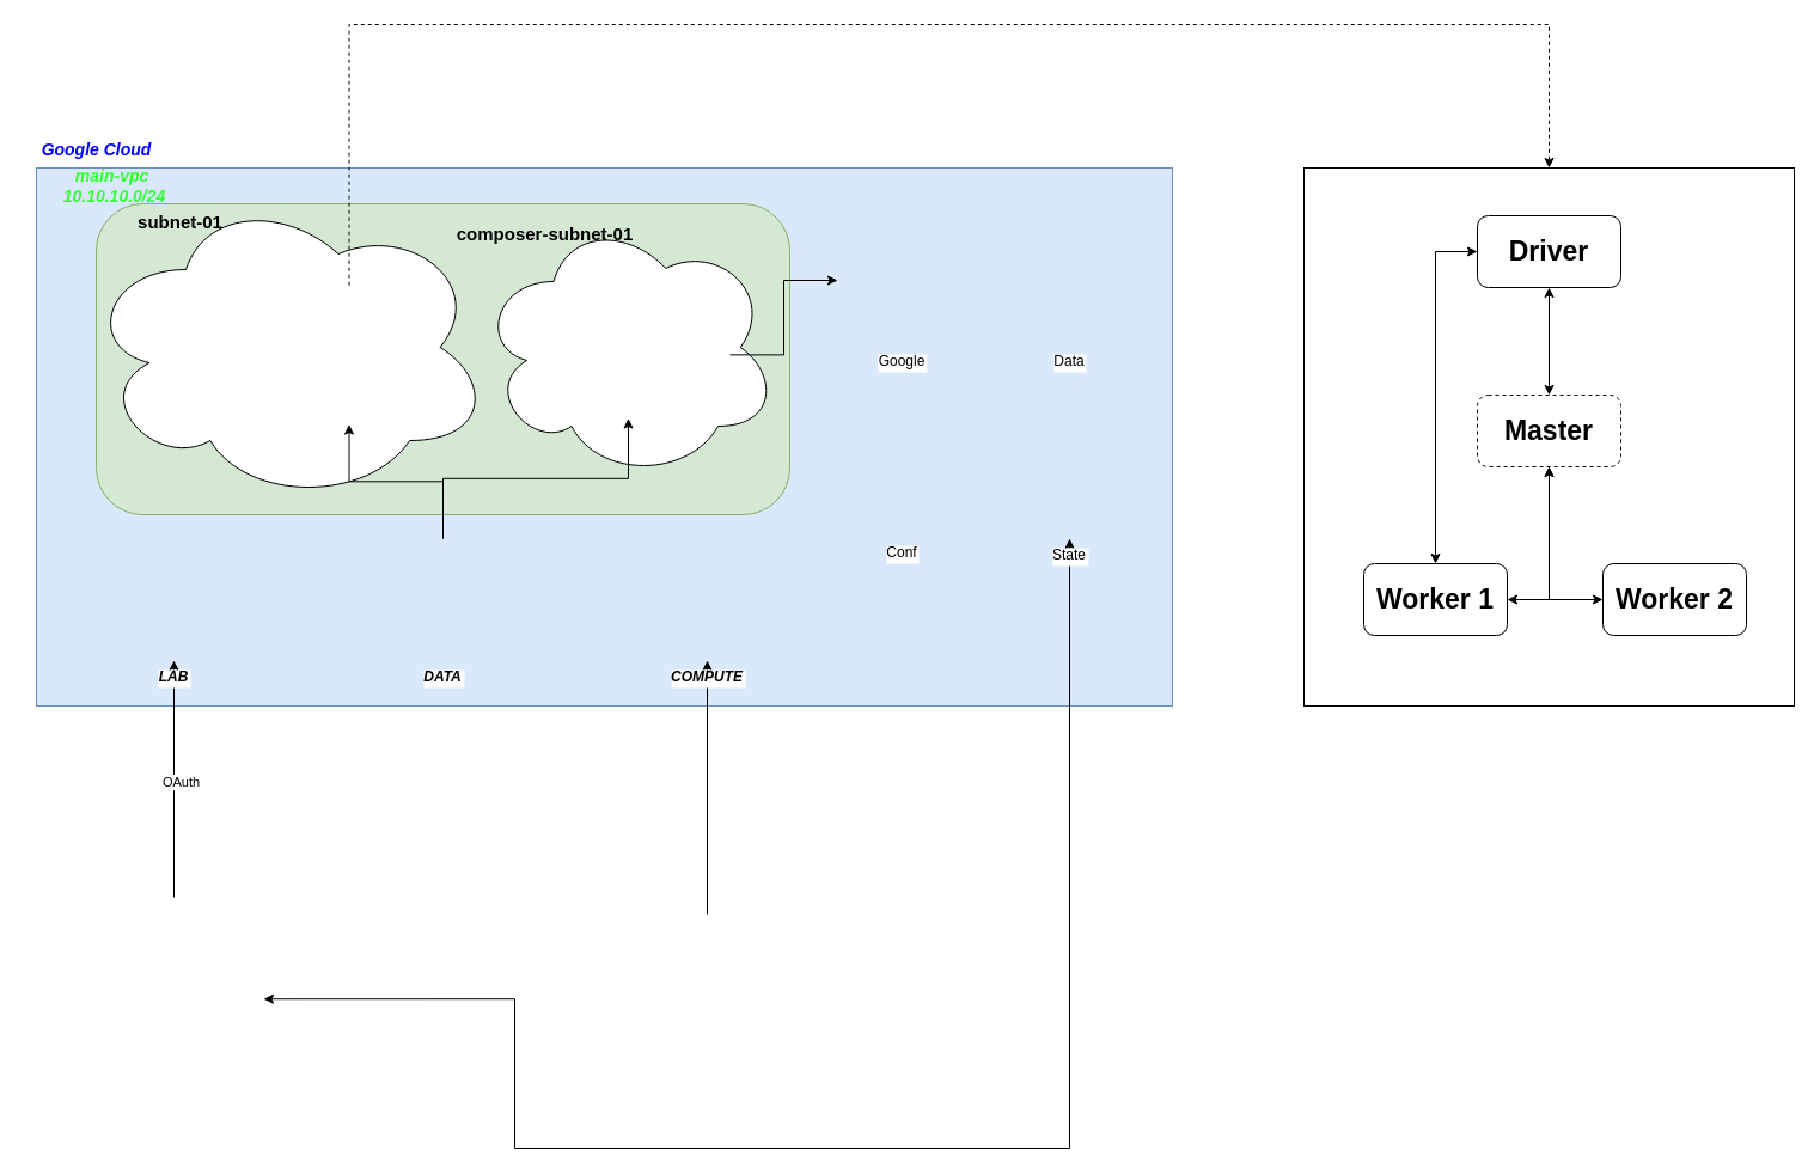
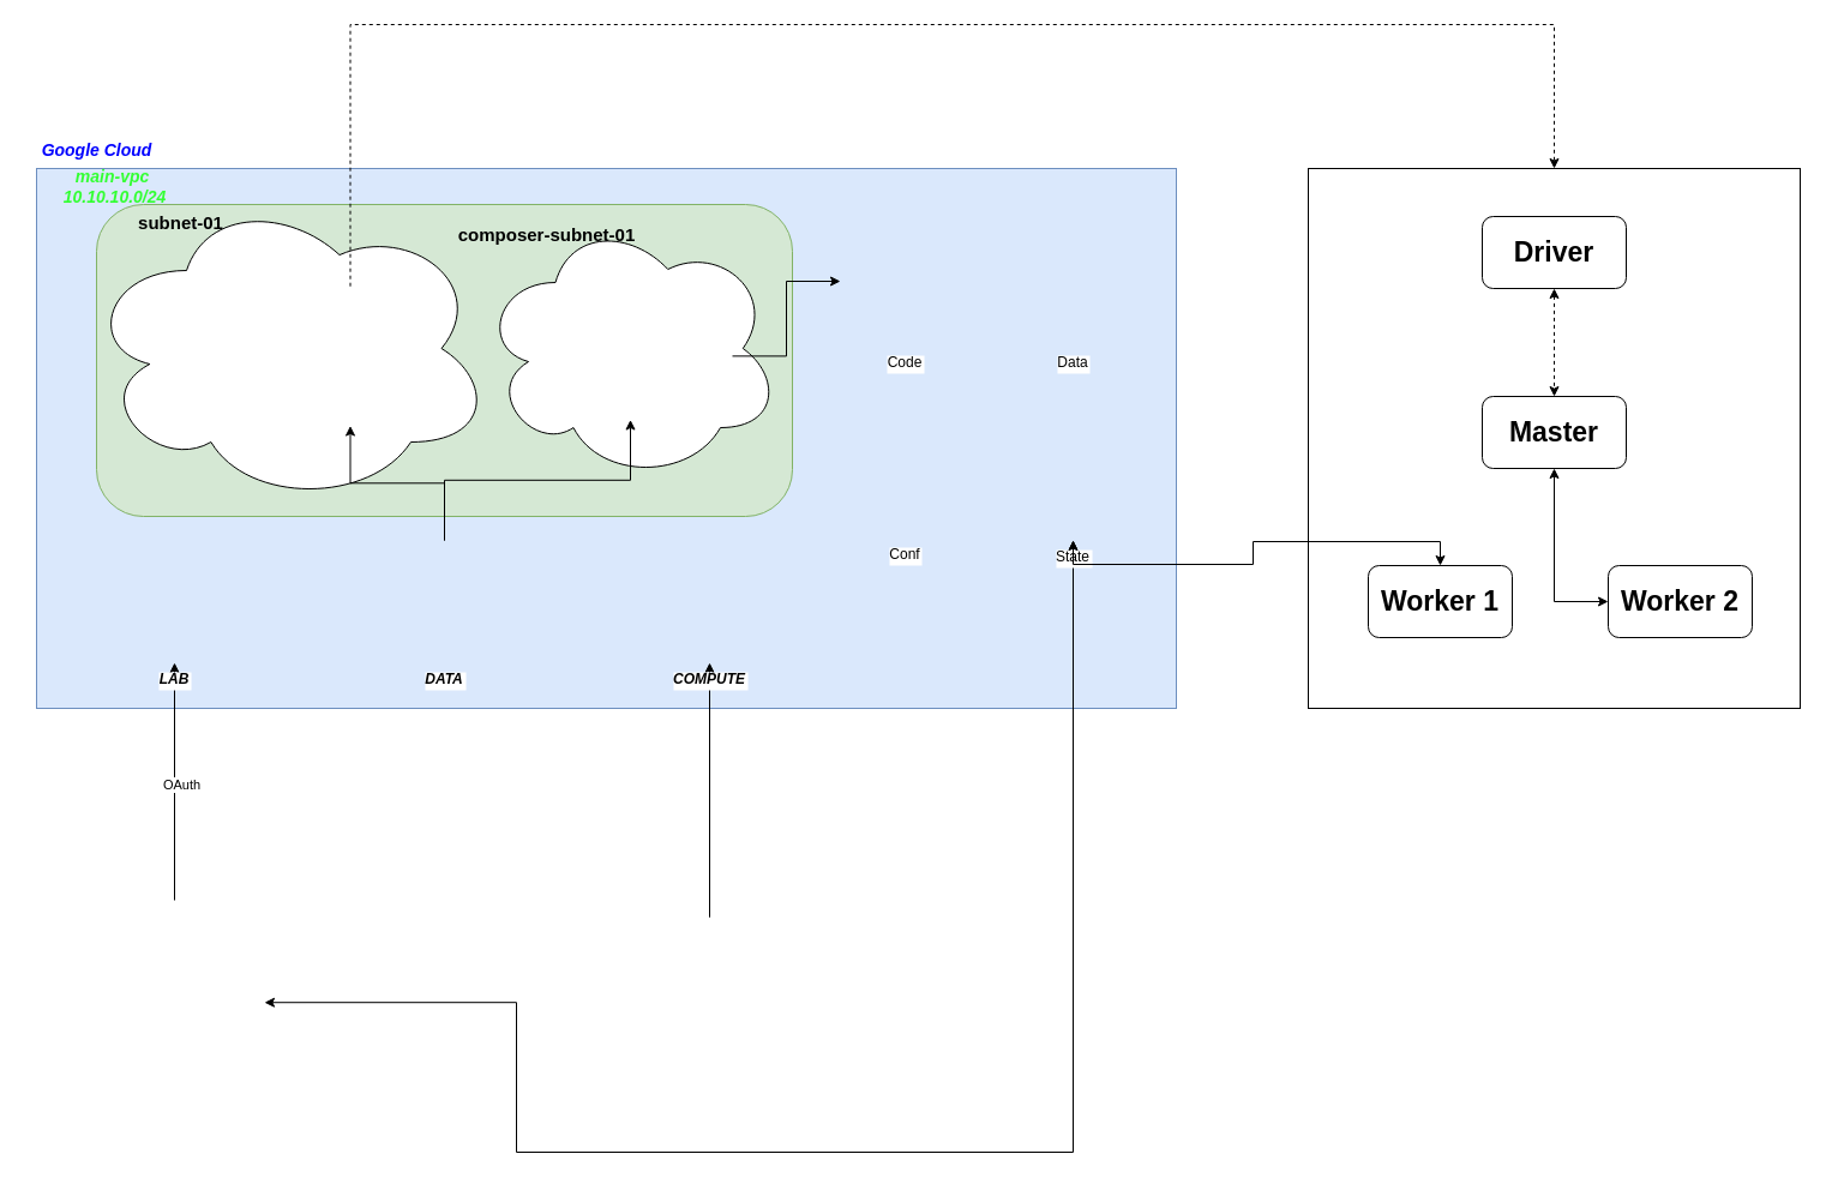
  <mxCell id="0" />
  <mxCell id="1" parent="0" />
  <mxCell id="2" value="" style="rounded=0;whiteSpace=wrap;html=1;fillColor=#dae8fc;strokeColor=#6c8ebf;" vertex="1" parent="1"><mxGeometry x="30" y="140" width="950" height="450" as="geometry" /></mxCell>
  <mxCell id="3" value="Google Cloud" style="text;html=1;align=center;verticalAlign=middle;resizable=0;points=[];autosize=1;strokeColor=none;fillColor=none;fontSize=14;fontStyle=3;fontColor=#0000FF;" vertex="1" parent="1"><mxGeometry x="20" y="110" width="120" height="30" as="geometry" /></mxCell>
  <mxCell id="4" value="" style="rounded=1;whiteSpace=wrap;html=1;fillColor=#d5e8d4;strokeColor=#82b366;" vertex="1" parent="1"><mxGeometry x="80" y="170" width="580" height="260" as="geometry" /></mxCell>
  <mxCell id="5" value="&lt;font color=&quot;#33ff33&quot; style=&quot;&quot;&gt;main-vpc&amp;nbsp;&lt;br&gt;10.10.10.0/24&lt;br&gt;&lt;/font&gt;" style="text;html=1;align=center;verticalAlign=middle;resizable=0;points=[];autosize=1;strokeColor=none;fillColor=none;fontStyle=3;fontSize=14;" vertex="1" parent="1"><mxGeometry x="40" y="130" width="110" height="50" as="geometry" /></mxCell>
  <mxCell id="6" value="" style="ellipse;shape=cloud;whiteSpace=wrap;html=1;" vertex="1" parent="1"><mxGeometry x="70" y="160" width="340" height="260" as="geometry" /></mxCell>
  <mxCell id="7" value="&lt;font style=&quot;font-size: 15px;&quot;&gt;&lt;b&gt;subnet-01&lt;/b&gt;&lt;/font&gt;" style="text;html=1;align=center;verticalAlign=middle;resizable=0;points=[];autosize=1;strokeColor=none;fillColor=none;" vertex="1" parent="1"><mxGeometry x="105" y="170" width="90" height="30" as="geometry" /></mxCell>
  <mxCell id="8" value="" style="shape=image;verticalLabelPosition=bottom;labelBackgroundColor=default;verticalAlign=top;aspect=fixed;imageAspect=0;image=https://miro.medium.com/v2/resize:fit:513/1*aeXlwnOS3DvVHiMVgBZbpQ.png;" vertex="1" parent="1"><mxGeometry x="110" y="230" width="133" height="132.74" as="geometry" /></mxCell>
  <mxCell id="9" style="edgeStyle=orthogonalEdgeStyle;rounded=0;orthogonalLoop=1;jettySize=auto;html=1;exitX=0.5;exitY=0;exitDx=0;exitDy=0;entryX=0.5;entryY=0;entryDx=0;entryDy=0;dashed=1;" edge="1" parent="1" source="10" target="30"><mxGeometry relative="1" as="geometry"><Array as="points"><mxPoint x="292" y="20" /><mxPoint x="1295" y="20" /></Array></mxGeometry></mxCell>
  <mxCell id="10" value="" style="shape=image;verticalLabelPosition=bottom;labelBackgroundColor=default;verticalAlign=top;aspect=fixed;imageAspect=0;image=https://res.cloudinary.com/talend/image/upload/w_423/q_auto/qlik/partners/tile-image/partner-technology-google-cloud-dataproc_bcaxjt.jpg;" vertex="1" parent="1"><mxGeometry x="230" y="238.21" width="123" height="116.31" as="geometry" /></mxCell>
  <mxCell id="11" value="" style="ellipse;shape=cloud;whiteSpace=wrap;html=1;" vertex="1" parent="1"><mxGeometry x="400" y="180" width="250" height="220" as="geometry" /></mxCell>
  <mxCell id="12" value="&lt;font style=&quot;font-size: 15px;&quot;&gt;&lt;b&gt;composer-subnet-01&lt;/b&gt;&lt;/font&gt;" style="text;html=1;align=center;verticalAlign=middle;resizable=0;points=[];autosize=1;strokeColor=none;fillColor=none;" vertex="1" parent="1"><mxGeometry x="370" y="180" width="170" height="30" as="geometry" /></mxCell>
  <mxCell id="13" value="" style="shape=image;verticalLabelPosition=bottom;labelBackgroundColor=default;verticalAlign=top;aspect=fixed;imageAspect=0;image=https://www.cloudzone.io/wp-content/uploads/2021/06/google-cloud-composer.jpeg;" vertex="1" parent="1"><mxGeometry x="440" y="243.24" width="170" height="106.25" as="geometry" /></mxCell>
  <mxCell id="14" style="edgeStyle=orthogonalEdgeStyle;rounded=0;orthogonalLoop=1;jettySize=auto;html=1;entryX=0.5;entryY=1;entryDx=0;entryDy=0;" edge="1" parent="1" source="16" target="17"><mxGeometry relative="1" as="geometry" /></mxCell>
  <mxCell id="15" value="OAuth" style="edgeLabel;html=1;align=center;verticalAlign=middle;resizable=0;points=[];" vertex="1" connectable="0" parent="14"><mxGeometry x="-0.025" y="-5" relative="1" as="geometry"><mxPoint as="offset" /></mxGeometry></mxCell>
  <mxCell id="16" value="" style="shape=image;verticalLabelPosition=bottom;labelBackgroundColor=default;verticalAlign=top;aspect=fixed;imageAspect=0;image=https://static-00.iconduck.com/assets.00/terraform-icon-1803x2048-hodrzd3t.png;" vertex="1" parent="1"><mxGeometry x="70" y="750" width="150" height="170.45" as="geometry" /></mxCell>
  <mxCell id="17" value="LAB" style="shape=image;verticalLabelPosition=bottom;labelBackgroundColor=default;verticalAlign=top;aspect=fixed;imageAspect=0;image=https://cdn-icons-png.flaticon.com/512/9135/9135394.png;fontStyle=3" vertex="1" parent="1"><mxGeometry x="94" y="450" width="102" height="102" as="geometry" /></mxCell>
  <mxCell id="18" style="edgeStyle=orthogonalEdgeStyle;rounded=0;orthogonalLoop=1;jettySize=auto;html=1;entryX=0.5;entryY=1;entryDx=0;entryDy=0;" edge="1" parent="1" source="20" target="10"><mxGeometry relative="1" as="geometry" /></mxCell>
  <mxCell id="19" style="edgeStyle=orthogonalEdgeStyle;rounded=0;orthogonalLoop=1;jettySize=auto;html=1;entryX=0.5;entryY=1;entryDx=0;entryDy=0;exitX=0.5;exitY=0;exitDx=0;exitDy=0;" edge="1" parent="1" source="20" target="13"><mxGeometry relative="1" as="geometry" /></mxCell>
  <mxCell id="20" value="DATA" style="shape=image;verticalLabelPosition=bottom;labelBackgroundColor=default;verticalAlign=top;aspect=fixed;imageAspect=0;image=https://cdn-icons-png.flaticon.com/512/9135/9135394.png;fontStyle=3" vertex="1" parent="1"><mxGeometry x="319" y="450" width="102" height="102" as="geometry" /></mxCell>
  <mxCell id="21" style="edgeStyle=orthogonalEdgeStyle;rounded=0;orthogonalLoop=1;jettySize=auto;html=1;entryX=0.5;entryY=1;entryDx=0;entryDy=0;" edge="1" parent="1" source="22" target="23"><mxGeometry relative="1" as="geometry" /></mxCell>
  <mxCell id="22" value="" style="shape=image;verticalLabelPosition=bottom;labelBackgroundColor=default;verticalAlign=top;aspect=fixed;imageAspect=0;image=https://cdn-icons-png.flaticon.com/512/25/25231.png;" vertex="1" parent="1"><mxGeometry x="520" y="764.22" width="142" height="142" as="geometry" /></mxCell>
  <mxCell id="23" value="COMPUTE" style="shape=image;verticalLabelPosition=bottom;labelBackgroundColor=default;verticalAlign=top;aspect=fixed;imageAspect=0;image=https://cdn-icons-png.flaticon.com/512/9135/9135394.png;fontStyle=3" vertex="1" parent="1"><mxGeometry x="540" y="450" width="102" height="102" as="geometry" /></mxCell>
  <mxCell id="24" style="edgeStyle=orthogonalEdgeStyle;rounded=0;orthogonalLoop=1;jettySize=auto;html=1;exitX=0;exitY=0.5;exitDx=0;exitDy=0;entryX=1;entryY=0.5;entryDx=0;entryDy=0;endArrow=none;endFill=0;startArrow=classic;startFill=1;" edge="1" parent="1" source="25" target="13"><mxGeometry relative="1" as="geometry" /></mxCell>
- <mxCell id="25" value="Google" style="shape=image;verticalLabelPosition=bottom;labelBackgroundColor=default;verticalAlign=top;aspect=fixed;imageAspect=0;image=https://miro.medium.com/v2/resize:fit:512/1*CHzvR53_W9FR2s1BQW9Bqg.png;" vertex="1" parent="1"><mxGeometry x="700" y="180" width="108" height="108" as="geometry" /></mxCell>
+ <mxCell id="25" value="Code" style="shape=image;verticalLabelPosition=bottom;labelBackgroundColor=default;verticalAlign=top;aspect=fixed;imageAspect=0;image=https://miro.medium.com/v2/resize:fit:512/1*CHzvR53_W9FR2s1BQW9Bqg.png;" vertex="1" parent="1"><mxGeometry x="700" y="180" width="108" height="108" as="geometry" /></mxCell>
  <mxCell id="26" value="Data" style="shape=image;verticalLabelPosition=bottom;labelBackgroundColor=default;verticalAlign=top;aspect=fixed;imageAspect=0;image=https://miro.medium.com/v2/resize:fit:512/1*CHzvR53_W9FR2s1BQW9Bqg.png;" vertex="1" parent="1"><mxGeometry x="840" y="180" width="108" height="108" as="geometry" /></mxCell>
  <mxCell id="27" value="Conf" style="shape=image;verticalLabelPosition=bottom;labelBackgroundColor=default;verticalAlign=top;aspect=fixed;imageAspect=0;image=https://miro.medium.com/v2/resize:fit:512/1*CHzvR53_W9FR2s1BQW9Bqg.png;" vertex="1" parent="1"><mxGeometry x="700" y="340" width="108" height="108" as="geometry" /></mxCell>
  <mxCell id="28" style="edgeStyle=orthogonalEdgeStyle;rounded=0;orthogonalLoop=1;jettySize=auto;html=1;entryX=1;entryY=0.5;entryDx=0;entryDy=0;startArrow=classic;startFill=1;" edge="1" parent="1" source="29" target="16"><mxGeometry relative="1" as="geometry"><Array as="points"><mxPoint x="894" y="960" /><mxPoint x="430" y="960" /><mxPoint x="430" y="835" /></Array></mxGeometry></mxCell>
  <mxCell id="29" value="State" style="shape=image;verticalLabelPosition=bottom;labelBackgroundColor=default;verticalAlign=top;aspect=fixed;imageAspect=0;image=https://miro.medium.com/v2/resize:fit:512/1*CHzvR53_W9FR2s1BQW9Bqg.png;" vertex="1" parent="1"><mxGeometry x="840" y="342" width="108" height="108" as="geometry" /></mxCell>
  <mxCell id="30" value="" style="rounded=0;whiteSpace=wrap;html=1;" vertex="1" parent="1"><mxGeometry x="1090" y="140" width="410" height="450" as="geometry" /></mxCell>
  <mxCell id="31" style="edgeStyle=orthogonalEdgeStyle;rounded=0;orthogonalLoop=1;jettySize=auto;html=1;entryX=0.5;entryY=1;entryDx=0;entryDy=0;exitX=0;exitY=0.5;exitDx=0;exitDy=0;startArrow=classic;startFill=1;" edge="1" parent="1" source="32" target="36"><mxGeometry relative="1" as="geometry" /></mxCell>
  <mxCell id="32" value="&lt;font size=&quot;1&quot; style=&quot;&quot;&gt;&lt;b style=&quot;font-size: 23px;&quot;&gt;Worker 2&lt;/b&gt;&lt;/font&gt;" style="rounded=1;whiteSpace=wrap;html=1;" vertex="1" parent="1"><mxGeometry x="1340" y="471" width="120" height="60" as="geometry" /></mxCell>
- <mxCell id="33" style="edgeStyle=orthogonalEdgeStyle;rounded=0;orthogonalLoop=1;jettySize=auto;html=1;exitX=0.5;exitY=0;exitDx=0;exitDy=0;entryX=0;entryY=0.5;entryDx=0;entryDy=0;startArrow=classic;startFill=1;" edge="1" parent="1" source="34" target="38"><mxGeometry relative="1" as="geometry" /></mxCell>
+ <mxCell id="33" style="edgeStyle=orthogonalEdgeStyle;rounded=0;orthogonalLoop=1;jettySize=auto;html=1;exitX=0.5;exitY=0;exitDx=0;exitDy=0;startArrow=classic;startFill=1;" edge="1" parent="1" source="34" target="29"><mxGeometry relative="1" as="geometry" /></mxCell>
  <mxCell id="34" value="&lt;font size=&quot;1&quot; style=&quot;&quot;&gt;&lt;b style=&quot;font-size: 23px;&quot;&gt;Worker 1&lt;/b&gt;&lt;/font&gt;" style="rounded=1;whiteSpace=wrap;html=1;" vertex="1" parent="1"><mxGeometry x="1140" y="471" width="120" height="60" as="geometry" /></mxCell>
- <mxCell id="35" style="edgeStyle=orthogonalEdgeStyle;rounded=0;orthogonalLoop=1;jettySize=auto;html=1;exitX=0.5;exitY=1;exitDx=0;exitDy=0;entryX=1;entryY=0.5;entryDx=0;entryDy=0;startArrow=classic;startFill=1;" edge="1" parent="1" source="36" target="34"><mxGeometry relative="1" as="geometry" /></mxCell>
- <mxCell id="36" value="&lt;font size=&quot;1&quot; style=&quot;&quot;&gt;&lt;b style=&quot;font-size: 23px;&quot;&gt;Master&lt;/b&gt;&lt;/font&gt;" style="rounded=1;whiteSpace=wrap;html=1;dashed=1;" vertex="1" parent="1"><mxGeometry x="1235" y="330" width="120" height="60" as="geometry" /></mxCell>
- <mxCell id="37" style="edgeStyle=orthogonalEdgeStyle;rounded=0;orthogonalLoop=1;jettySize=auto;html=1;exitX=0.5;exitY=1;exitDx=0;exitDy=0;entryX=0.5;entryY=0;entryDx=0;entryDy=0;startArrow=classic;startFill=1;" edge="1" parent="1" source="38" target="36"><mxGeometry relative="1" as="geometry" /></mxCell>
+ <mxCell id="36" value="&lt;font size=&quot;1&quot; style=&quot;&quot;&gt;&lt;b style=&quot;font-size: 23px;&quot;&gt;Master&lt;/b&gt;&lt;/font&gt;" style="rounded=1;whiteSpace=wrap;html=1;" vertex="1" parent="1"><mxGeometry x="1235" y="330" width="120" height="60" as="geometry" /></mxCell>
+ <mxCell id="37" style="edgeStyle=orthogonalEdgeStyle;rounded=0;orthogonalLoop=1;jettySize=auto;html=1;exitX=0.5;exitY=1;exitDx=0;exitDy=0;entryX=0.5;entryY=0;entryDx=0;entryDy=0;startArrow=classic;startFill=1;dashed=1;" edge="1" parent="1" source="38" target="36"><mxGeometry relative="1" as="geometry" /></mxCell>
  <mxCell id="38" value="&lt;font size=&quot;1&quot; style=&quot;&quot;&gt;&lt;b style=&quot;font-size: 23px;&quot;&gt;Driver&lt;/b&gt;&lt;/font&gt;" style="rounded=1;whiteSpace=wrap;html=1;" vertex="1" parent="1"><mxGeometry x="1235" y="180" width="120" height="60" as="geometry" /></mxCell>
